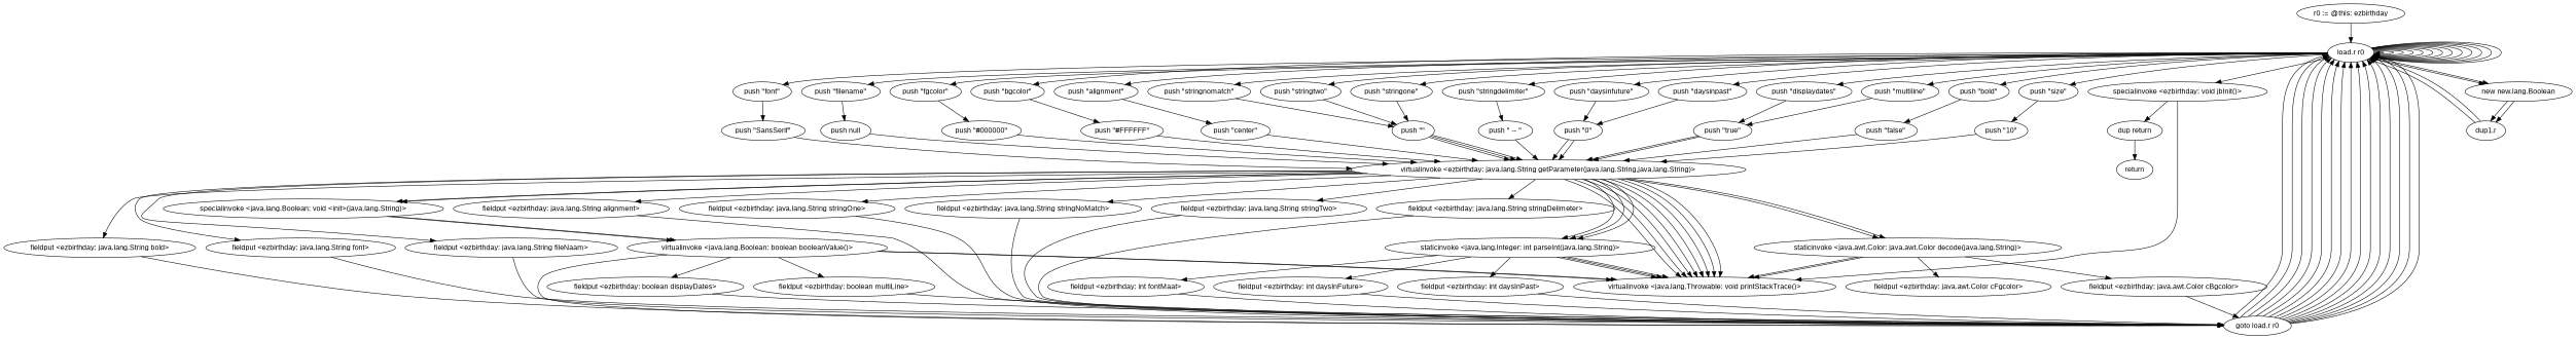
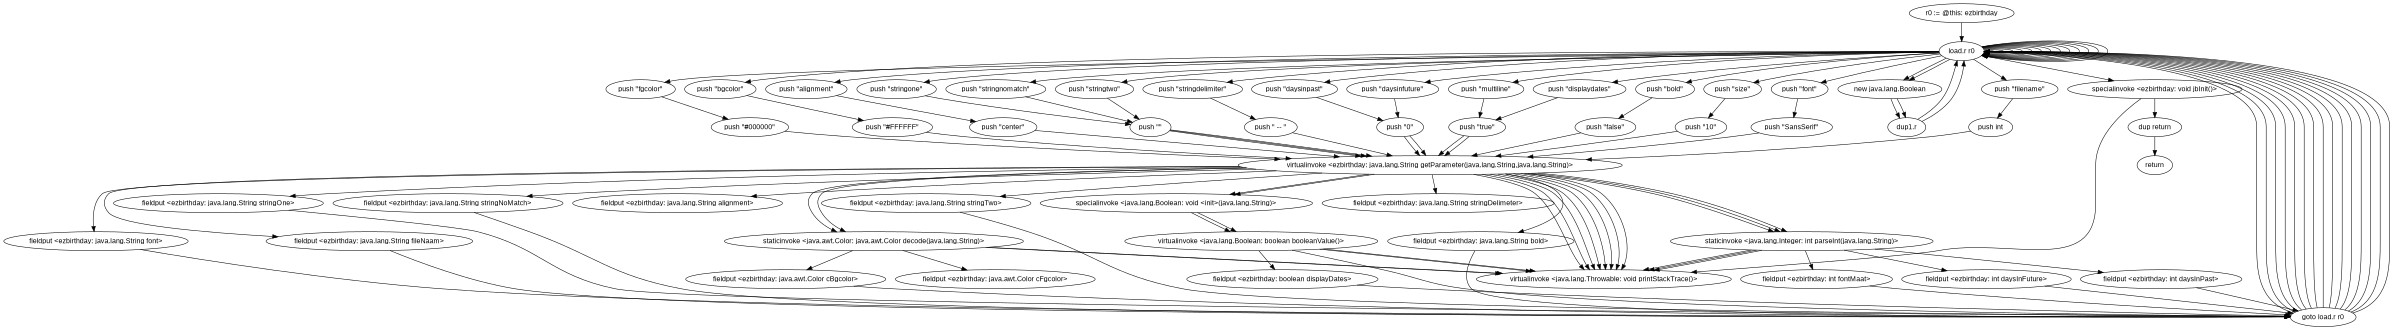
  digraph {
    fontname="Liberation Sans"
    node [fontname="Liberation Sans"]
    edge [fontname="Liberation Sans"]
    "r0 := @this: ezbirthday"
    "load.r r0"
    "push \"bold\""
    "push \"size\""
    "push \"font\""
    "push \"filename\""
    "push \"fgcolor\""
    "push \"bgcolor\""
    "push \"alignment\""
    "push \"stringone\""
    "push \"stringnomatch\""
    "push \"stringtwo\""
    "push \"stringdelimiter\""
    "push \"daysinfuture\""
    "push \"daysinpast\""
-   "new java.lang.Boolean" [label="new new.lang.Boolean"]
+   "new java.lang.Boolean"
    "push \"displaydates\""
    "push \"multiline\""
    "specialinvoke <ezbirthday: void jbInit()>"
    "push \"false\""
    "push \"10\""
    "push \"SansSerif\""
-   "push null"
+   "push null" [label="push int"]
    "push \"#000000\""
    "push \"#FFFFFF\""
    "push \"center\""
    "push \"\""
    "push \" -- \""
    "push \"0\""
    "dup1.r"
    "push \"true\""
    "virtualinvoke <java.lang.Throwable: void printStackTrace()>"
    n33 [label="dup return"]
    "virtualinvoke <ezbirthday: java.lang.String getParameter(java.lang.String,java.lang.String)>"
    "fieldput <ezbirthday: java.lang.String bold>"
    "staticinvoke <java.lang.Integer: int parseInt(java.lang.String)>"
    "fieldput <ezbirthday: java.lang.String font>"
    "fieldput <ezbirthday: java.lang.String fileNaam>"
    "staticinvoke <java.awt.Color: java.awt.Color decode(java.lang.String)>"
    "fieldput <ezbirthday: java.lang.String alignment>"
    "fieldput <ezbirthday: java.lang.String stringOne>"
    "fieldput <ezbirthday: java.lang.String stringNoMatch>"
    "fieldput <ezbirthday: java.lang.String stringTwo>"
    "fieldput <ezbirthday: java.lang.String stringDelimeter>"
    "specialinvoke <java.lang.Boolean: void <init>(java.lang.String)>"
    "goto load.r r0"
    "fieldput <ezbirthday: int fontMaat>"
    "fieldput <ezbirthday: int daysInFuture>"
    "fieldput <ezbirthday: int daysInPast>"
    "fieldput <ezbirthday: java.awt.Color cFgcolor>"
    "fieldput <ezbirthday: java.awt.Color cBgcolor>"
    "virtualinvoke <java.lang.Boolean: boolean booleanValue()>"
    "fieldput <ezbirthday: boolean displayDates>"
-   "fieldput <ezbirthday: boolean multiLine>"
    return
    "r0 := @this: ezbirthday" -> "load.r r0"
    "load.r r0" -> "load.r r0"
    "load.r r0" -> "load.r r0"
    "load.r r0" -> "load.r r0"
    "load.r r0" -> "load.r r0"
    "load.r r0" -> "load.r r0"
    "load.r r0" -> "load.r r0"
    "load.r r0" -> "load.r r0"
    "load.r r0" -> "load.r r0"
    "load.r r0" -> "load.r r0"
    "load.r r0" -> "load.r r0"
    "load.r r0" -> "load.r r0"
    "load.r r0" -> "load.r r0"
    "load.r r0" -> "load.r r0"
    "load.r r0" -> "push \"bold\""
    "load.r r0" -> "push \"size\""
    "load.r r0" -> "push \"font\""
    "load.r r0" -> "push \"filename\""
    "load.r r0" -> "push \"fgcolor\""
    "load.r r0" -> "push \"bgcolor\""
    "load.r r0" -> "push \"alignment\""
    "load.r r0" -> "push \"stringone\""
    "load.r r0" -> "push \"stringnomatch\""
    "load.r r0" -> "push \"stringtwo\""
    "load.r r0" -> "push \"stringdelimiter\""
    "load.r r0" -> "push \"daysinfuture\""
    "load.r r0" -> "push \"daysinpast\""
    "load.r r0" -> "new java.lang.Boolean"
    "load.r r0" -> "new java.lang.Boolean"
    "load.r r0" -> "push \"displaydates\""
    "load.r r0" -> "push \"multiline\""
    "load.r r0" -> "specialinvoke <ezbirthday: void jbInit()>"
    "push \"bold\"" -> "push \"false\""
    "push \"size\"" -> "push \"10\""
    "push \"font\"" -> "push \"SansSerif\""
    "push \"filename\"" -> "push null"
    "push \"fgcolor\"" -> "push \"#000000\""
    "push \"bgcolor\"" -> "push \"#FFFFFF\""
    "push \"alignment\"" -> "push \"center\""
    "push \"stringone\"" -> "push \"\""
    "push \"stringnomatch\"" -> "push \"\""
    "push \"stringtwo\"" -> "push \"\""
    "push \"stringdelimiter\"" -> "push \" -- \""
    "push \"daysinfuture\"" -> "push \"0\""
    "push \"daysinpast\"" -> "push \"0\""
    "new java.lang.Boolean" -> "dup1.r"
    "new java.lang.Boolean" -> "dup1.r"
    "push \"displaydates\"" -> "push \"true\""
    "push \"multiline\"" -> "push \"true\""
    "specialinvoke <ezbirthday: void jbInit()>" -> "virtualinvoke <java.lang.Throwable: void printStackTrace()>"
    "specialinvoke <ezbirthday: void jbInit()>" -> n33
    "push \"false\"" -> "virtualinvoke <ezbirthday: java.lang.String getParameter(java.lang.String,java.lang.String)>"
    "push \"10\"" -> "virtualinvoke <ezbirthday: java.lang.String getParameter(java.lang.String,java.lang.String)>"
    "push \"SansSerif\"" -> "virtualinvoke <ezbirthday: java.lang.String getParameter(java.lang.String,java.lang.String)>"
    "push null" -> "virtualinvoke <ezbirthday: java.lang.String getParameter(java.lang.String,java.lang.String)>"
    "push \"#000000\"" -> "virtualinvoke <ezbirthday: java.lang.String getParameter(java.lang.String,java.lang.String)>"
    "push \"#FFFFFF\"" -> "virtualinvoke <ezbirthday: java.lang.String getParameter(java.lang.String,java.lang.String)>"
    "push \"center\"" -> "virtualinvoke <ezbirthday: java.lang.String getParameter(java.lang.String,java.lang.String)>"
    "push \"\"" -> "virtualinvoke <ezbirthday: java.lang.String getParameter(java.lang.String,java.lang.String)>"
    "push \"\"" -> "virtualinvoke <ezbirthday: java.lang.String getParameter(java.lang.String,java.lang.String)>"
    "push \"\"" -> "virtualinvoke <ezbirthday: java.lang.String getParameter(java.lang.String,java.lang.String)>"
    "push \" -- \"" -> "virtualinvoke <ezbirthday: java.lang.String getParameter(java.lang.String,java.lang.String)>"
    "push \"0\"" -> "virtualinvoke <ezbirthday: java.lang.String getParameter(java.lang.String,java.lang.String)>"
    "push \"0\"" -> "virtualinvoke <ezbirthday: java.lang.String getParameter(java.lang.String,java.lang.String)>"
    "dup1.r" -> "load.r r0"
    "dup1.r" -> "load.r r0"
    "push \"true\"" -> "virtualinvoke <ezbirthday: java.lang.String getParameter(java.lang.String,java.lang.String)>"
    "push \"true\"" -> "virtualinvoke <ezbirthday: java.lang.String getParameter(java.lang.String,java.lang.String)>"
    n33 -> return
    "virtualinvoke <ezbirthday: java.lang.String getParameter(java.lang.String,java.lang.String)>" -> "virtualinvoke <java.lang.Throwable: void printStackTrace()>"
    "virtualinvoke <ezbirthday: java.lang.String getParameter(java.lang.String,java.lang.String)>" -> "virtualinvoke <java.lang.Throwable: void printStackTrace()>"
    "virtualinvoke <ezbirthday: java.lang.String getParameter(java.lang.String,java.lang.String)>" -> "virtualinvoke <java.lang.Throwable: void printStackTrace()>"
    "virtualinvoke <ezbirthday: java.lang.String getParameter(java.lang.String,java.lang.String)>" -> "virtualinvoke <java.lang.Throwable: void printStackTrace()>"
    "virtualinvoke <ezbirthday: java.lang.String getParameter(java.lang.String,java.lang.String)>" -> "virtualinvoke <java.lang.Throwable: void printStackTrace()>"
    "virtualinvoke <ezbirthday: java.lang.String getParameter(java.lang.String,java.lang.String)>" -> "virtualinvoke <java.lang.Throwable: void printStackTrace()>"
    "virtualinvoke <ezbirthday: java.lang.String getParameter(java.lang.String,java.lang.String)>" -> "virtualinvoke <java.lang.Throwable: void printStackTrace()>"
    "virtualinvoke <ezbirthday: java.lang.String getParameter(java.lang.String,java.lang.String)>" -> "virtualinvoke <java.lang.Throwable: void printStackTrace()>"
    "virtualinvoke <ezbirthday: java.lang.String getParameter(java.lang.String,java.lang.String)>" -> "fieldput <ezbirthday: java.lang.String bold>"
    "virtualinvoke <ezbirthday: java.lang.String getParameter(java.lang.String,java.lang.String)>" -> "staticinvoke <java.lang.Integer: int parseInt(java.lang.String)>"
    "virtualinvoke <ezbirthday: java.lang.String getParameter(java.lang.String,java.lang.String)>" -> "staticinvoke <java.lang.Integer: int parseInt(java.lang.String)>"
    "virtualinvoke <ezbirthday: java.lang.String getParameter(java.lang.String,java.lang.String)>" -> "staticinvoke <java.lang.Integer: int parseInt(java.lang.String)>"
    "virtualinvoke <ezbirthday: java.lang.String getParameter(java.lang.String,java.lang.String)>" -> "fieldput <ezbirthday: java.lang.String font>"
    "virtualinvoke <ezbirthday: java.lang.String getParameter(java.lang.String,java.lang.String)>" -> "fieldput <ezbirthday: java.lang.String fileNaam>"
    "virtualinvoke <ezbirthday: java.lang.String getParameter(java.lang.String,java.lang.String)>" -> "staticinvoke <java.awt.Color: java.awt.Color decode(java.lang.String)>"
    "virtualinvoke <ezbirthday: java.lang.String getParameter(java.lang.String,java.lang.String)>" -> "staticinvoke <java.awt.Color: java.awt.Color decode(java.lang.String)>"
    "virtualinvoke <ezbirthday: java.lang.String getParameter(java.lang.String,java.lang.String)>" -> "fieldput <ezbirthday: java.lang.String alignment>"
    "virtualinvoke <ezbirthday: java.lang.String getParameter(java.lang.String,java.lang.String)>" -> "fieldput <ezbirthday: java.lang.String stringOne>"
    "virtualinvoke <ezbirthday: java.lang.String getParameter(java.lang.String,java.lang.String)>" -> "fieldput <ezbirthday: java.lang.String stringNoMatch>"
    "virtualinvoke <ezbirthday: java.lang.String getParameter(java.lang.String,java.lang.String)>" -> "fieldput <ezbirthday: java.lang.String stringTwo>"
    "virtualinvoke <ezbirthday: java.lang.String getParameter(java.lang.String,java.lang.String)>" -> "fieldput <ezbirthday: java.lang.String stringDelimeter>"
    "virtualinvoke <ezbirthday: java.lang.String getParameter(java.lang.String,java.lang.String)>" -> "specialinvoke <java.lang.Boolean: void <init>(java.lang.String)>"
    "virtualinvoke <ezbirthday: java.lang.String getParameter(java.lang.String,java.lang.String)>" -> "specialinvoke <java.lang.Boolean: void <init>(java.lang.String)>"
    "fieldput <ezbirthday: java.lang.String bold>" -> "goto load.r r0"
    "staticinvoke <java.lang.Integer: int parseInt(java.lang.String)>" -> "virtualinvoke <java.lang.Throwable: void printStackTrace()>"
    "staticinvoke <java.lang.Integer: int parseInt(java.lang.String)>" -> "virtualinvoke <java.lang.Throwable: void printStackTrace()>"
    "staticinvoke <java.lang.Integer: int parseInt(java.lang.String)>" -> "virtualinvoke <java.lang.Throwable: void printStackTrace()>"
    "staticinvoke <java.lang.Integer: int parseInt(java.lang.String)>" -> "fieldput <ezbirthday: int fontMaat>"
    "staticinvoke <java.lang.Integer: int parseInt(java.lang.String)>" -> "fieldput <ezbirthday: int daysInFuture>"
    "staticinvoke <java.lang.Integer: int parseInt(java.lang.String)>" -> "fieldput <ezbirthday: int daysInPast>"
    "fieldput <ezbirthday: java.lang.String font>" -> "goto load.r r0"
    "fieldput <ezbirthday: java.lang.String fileNaam>" -> "goto load.r r0"
    "staticinvoke <java.awt.Color: java.awt.Color decode(java.lang.String)>" -> "virtualinvoke <java.lang.Throwable: void printStackTrace()>"
    "staticinvoke <java.awt.Color: java.awt.Color decode(java.lang.String)>" -> "virtualinvoke <java.lang.Throwable: void printStackTrace()>"
    "staticinvoke <java.awt.Color: java.awt.Color decode(java.lang.String)>" -> "fieldput <ezbirthday: java.awt.Color cFgcolor>"
    "staticinvoke <java.awt.Color: java.awt.Color decode(java.lang.String)>" -> "fieldput <ezbirthday: java.awt.Color cBgcolor>"
-   "fieldput <ezbirthday: java.lang.String alignment>" -> "goto load.r r0"
    "fieldput <ezbirthday: java.lang.String stringOne>" -> "goto load.r r0"
    "fieldput <ezbirthday: java.lang.String stringNoMatch>" -> "goto load.r r0"
    "fieldput <ezbirthday: java.lang.String stringTwo>" -> "goto load.r r0"
-   "fieldput <ezbirthday: java.lang.String stringDelimeter>" -> "goto load.r r0"
    "specialinvoke <java.lang.Boolean: void <init>(java.lang.String)>" -> "virtualinvoke <java.lang.Boolean: boolean booleanValue()>"
    "specialinvoke <java.lang.Boolean: void <init>(java.lang.String)>" -> "virtualinvoke <java.lang.Boolean: boolean booleanValue()>"
    "goto load.r r0" -> "load.r r0"
    "goto load.r r0" -> "load.r r0"
    "goto load.r r0" -> "load.r r0"
    "goto load.r r0" -> "load.r r0"
    "goto load.r r0" -> "load.r r0"
    "goto load.r r0" -> "load.r r0"
    "goto load.r r0" -> "load.r r0"
    "goto load.r r0" -> "load.r r0"
    "goto load.r r0" -> "load.r r0"
    "goto load.r r0" -> "load.r r0"
    "goto load.r r0" -> "load.r r0"
    "goto load.r r0" -> "load.r r0"
    "goto load.r r0" -> "load.r r0"
    "goto load.r r0" -> "load.r r0"
    "goto load.r r0" -> "load.r r0"
    "fieldput <ezbirthday: int fontMaat>" -> "goto load.r r0"
    "fieldput <ezbirthday: int daysInFuture>" -> "goto load.r r0"
    "fieldput <ezbirthday: int daysInPast>" -> "goto load.r r0"
    "fieldput <ezbirthday: java.awt.Color cBgcolor>" -> "goto load.r r0"
    "virtualinvoke <java.lang.Boolean: boolean booleanValue()>" -> "virtualinvoke <java.lang.Throwable: void printStackTrace()>"
    "virtualinvoke <java.lang.Boolean: boolean booleanValue()>" -> "virtualinvoke <java.lang.Throwable: void printStackTrace()>"
    "virtualinvoke <java.lang.Boolean: boolean booleanValue()>" -> "goto load.r r0"
    "virtualinvoke <java.lang.Boolean: boolean booleanValue()>" -> "fieldput <ezbirthday: boolean displayDates>"
-   "virtualinvoke <java.lang.Boolean: boolean booleanValue()>" -> "fieldput <ezbirthday: boolean multiLine>"
    "fieldput <ezbirthday: boolean displayDates>" -> "goto load.r r0"
-   "fieldput <ezbirthday: boolean multiLine>" -> "goto load.r r0"
  }
